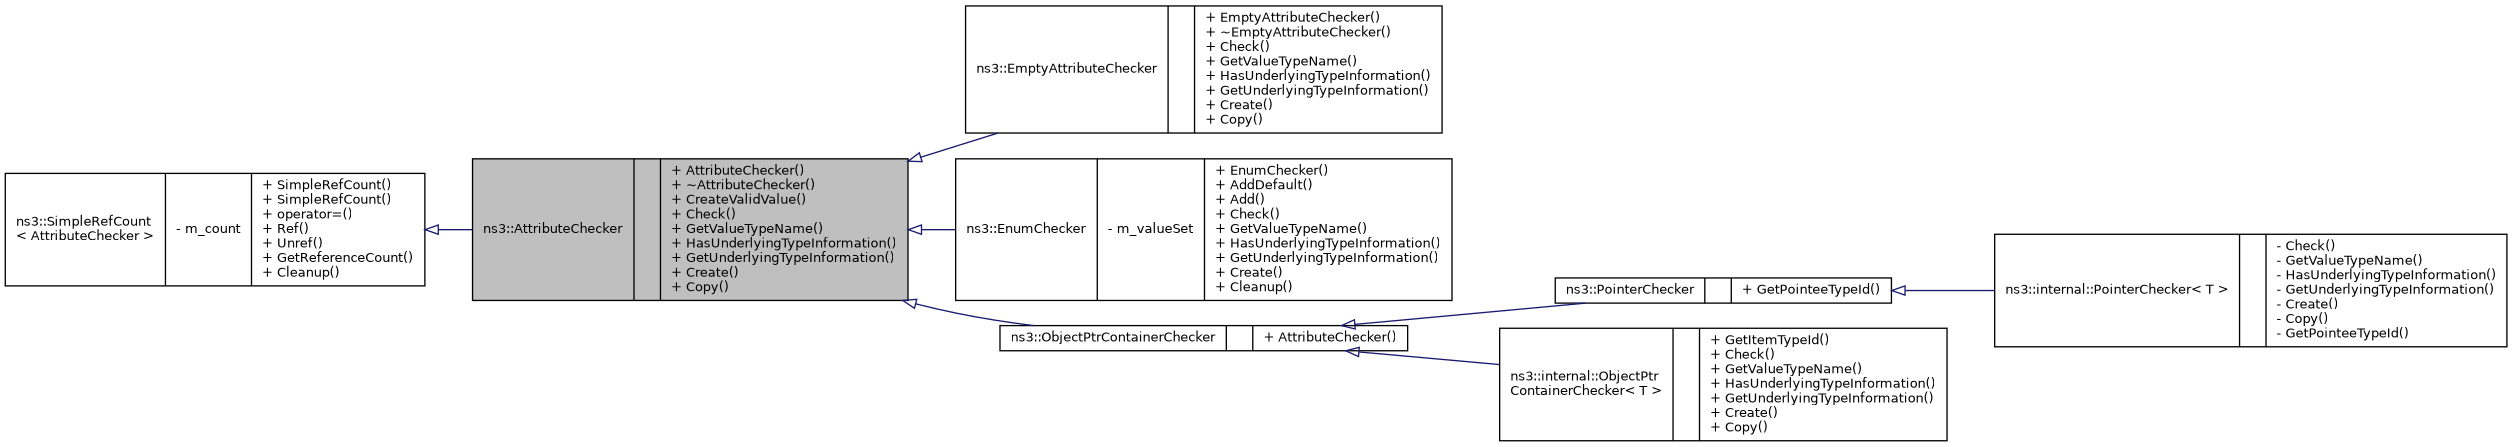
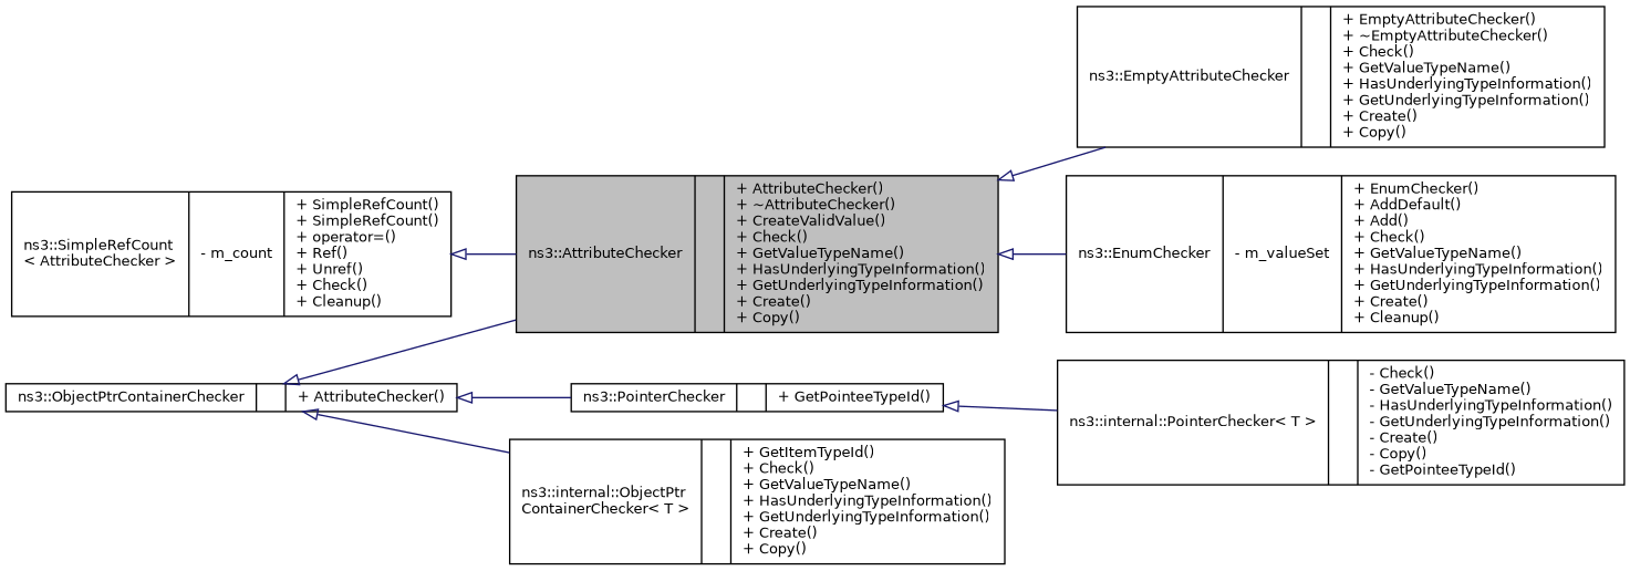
  digraph {
    rankdir=LR
    node [color=black fillcolor=white fontname=Helvetica fontsize=10 shape=record style=filled]
    edge [arrowtail=onormal color=midnightblue dir=back fontname=Helvetica fontsize=10 labelfontname=Helvetica labelfontsize=10 style=solid]
    n1 [fillcolor=grey75 fontcolor=black height=0.2 label="{ns3::AttributeChecker\n||+ AttributeChecker()\l+ ~AttributeChecker()\l+ CreateValidValue()\l+ Check()\l+ GetValueTypeName()\l+ HasUnderlyingTypeInformation()\l+ GetUnderlyingTypeInformation()\l+ Create()\l+ Copy()\l}" width=0.4]
    n2 [height=0.2 label="{ns3::EmptyAttributeChecker\n||+ EmptyAttributeChecker()\l+ ~EmptyAttributeChecker()\l+ Check()\l+ GetValueTypeName()\l+ HasUnderlyingTypeInformation()\l+ GetUnderlyingTypeInformation()\l+ Create()\l+ Copy()\l}" width=0.4]
    n3 [height=0.2 label="{ns3::EnumChecker\n|- m_valueSet\l|+ EnumChecker()\l+ AddDefault()\l+ Add()\l+ Check()\l+ GetValueTypeName()\l+ HasUnderlyingTypeInformation()\l+ GetUnderlyingTypeInformation()\l+ Create()\l+ Cleanup()\l}" width=0.4]
    n4 [height=0.2 label="{ns3::ObjectPtrContainerChecker\n||+ AttributeChecker()\l}" width=0.4]
    n5 [height=0.2 label="{ns3::PointerChecker\n||+ GetPointeeTypeId()\l}" width=0.4]
    n6 [height=0.2 label="{ns3::internal::ObjectPtr\lContainerChecker\< T \>\n||+ GetItemTypeId()\l+ Check()\l+ GetValueTypeName()\l+ HasUnderlyingTypeInformation()\l+ GetUnderlyingTypeInformation()\l+ Create()\l+ Copy()\l}" width=0.4]
    n7 [height=0.2 label="{ns3::internal::PointerChecker\< T \>\n||- Check()\l- GetValueTypeName()\l- HasUnderlyingTypeInformation()\l- GetUnderlyingTypeInformation()\l- Create()\l- Copy()\l- GetPointeeTypeId()\l}" width=0.4]
-   n8 [height=0.2 label="{ns3::SimpleRefCount\l\< AttributeChecker \>\n|- m_count\l|+ SimpleRefCount()\l+ SimpleRefCount()\l+ operator=()\l+ Ref()\l+ Unref()\l+ GetReferenceCount()\l+ Cleanup()\l}" width=0.4]
+   n8 [height=0.2 label="{ns3::SimpleRefCount\l\< AttributeChecker \>\n|- m_count\l|+ SimpleRefCount()\l+ SimpleRefCount()\l+ operator=()\l+ Ref()\l+ Unref()\l+ Check()\l+ Cleanup()\l}" width=0.4]
    n1 -> n2
    n1 -> n3
-   n1 -> n4
+   n4 -> n1
    n4 -> n5
    n4 -> n6
    n5 -> n7
    n8 -> n1
  }
